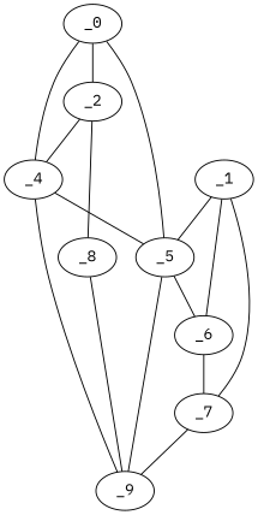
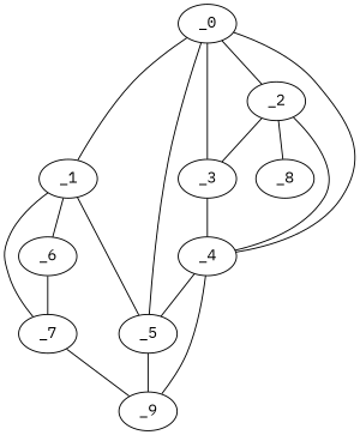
  graph {
    fontname="IBM Plex Mono"
    node [fontname="IBM Plex Mono" x=73]
    edge [fontname="IBM Plex Mono" valence=2]
    _0 [x=30 y=80]
    _1 [x=32 y=120]
    _2 [x=47 y=3]
+   _3 [x=55 y=38]
    _4 [x=60 y=39]
    _5 [y=83]
    _6 [y=125]
    _7 [x=86 y=104]
    _8 [x=89 y=7]
    _9 [x=100 y=46]
+   _0 -- _1 [valence=1]
    _0 -- _2 [valence=1]
+   _0 -- _3
    _0 -- _4
    _0 -- _5
    _1 -- _5
    _1 -- _6 [valence=1]
    _1 -- _7
+   _2 -- _3 [valence=1]
    _2 -- _4
    _2 -- _8 [valence=1]
+   _3 -- _4
    _4 -- _5
    _4 -- _9
-   _5 -- _6
    _5 -- _9
    _6 -- _7 [valence=1]
    _7 -- _9 [valence=1]
-   _8 -- _9 [valence=1]
  }
